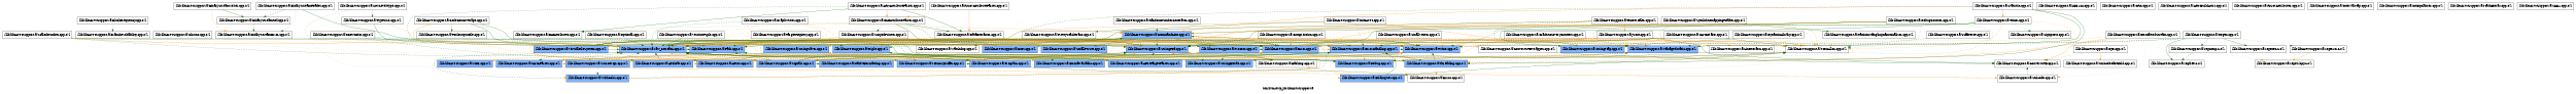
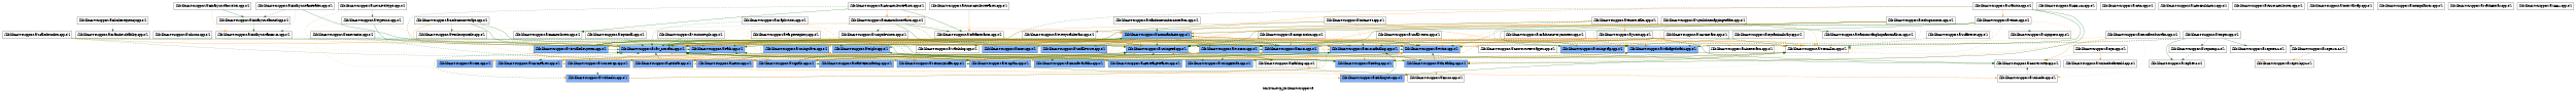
  digraph {
    label="bin/llvm-dwp_lib/libLLVMSupport.a"
    rankdir=TB
    node [group=0 shape=box]
    edge [color=darkgreen style=solid]
    n1 [fillcolor="0.600000 0.5 1" group=1 label="{lib/libLLVMSupport.a(CommandLine.cpp.o)}" style=filled]
    n2 [label="{lib/libLLVMSupport.a(ConvertUTFWrapper.cpp.o)}"]
    n3 [fillcolor="0.600000 0.5 1" group=1 label="{lib/libLLVMSupport.a(Error.cpp.o)}" style=filled]
    n4 [fillcolor="0.600000 0.5 1" group=1 label="{lib/libLLVMSupport.a(ErrorHandling.cpp.o)}" style=filled]
    n5 [fillcolor="0.600000 0.5 1" group=1 label="{lib/libLLVMSupport.a(ManagedStatic.cpp.o)}" style=filled]
    n6 [label="{lib/libLLVMSupport.a(MemAlloc.cpp.o)}"]
    n7 [fillcolor="0.600000 0.5 1" group=1 label="{lib/libLLVMSupport.a(SmallPtrSet.cpp.o)}" style=filled]
    n8 [fillcolor="0.600000 0.5 1" group=1 label="{lib/libLLVMSupport.a(StringMap.cpp.o)}" style=filled]
    n9 [fillcolor="0.600000 0.5 1" group=1 label="{lib/libLLVMSupport.a(StringSaver.cpp.o)}" style=filled]
    n10 [fillcolor="0.600000 0.5 1" group=1 label="{lib/libLLVMSupport.a(StringRef.cpp.o)}" style=filled]
    n11 [fillcolor="0.600000 0.5 1" group=1 label="{lib/libLLVMSupport.a(Triple.cpp.o)}" style=filled]
    n12 [fillcolor="0.600000 0.5 1" group=1 label="{lib/libLLVMSupport.a(Twine.cpp.o)}" style=filled]
    n13 [fillcolor="0.600000 0.5 1" group=1 label="{lib/libLLVMSupport.a(VirtualFileSystem.cpp.o)}" style=filled]
    n14 [fillcolor="0.600000 0.5 1" group=1 label="{lib/libLLVMSupport.a(raw_ostream.cpp.o)}" style=filled]
    n15 [fillcolor="0.600000 0.5 1" group=1 label="{lib/libLLVMSupport.a(Host.cpp.o)}" style=filled]
    n16 [fillcolor="0.600000 0.5 1" group=1 label="{lib/libLLVMSupport.a(Path.cpp.o)}" style=filled]
    n17 [fillcolor="0.600000 0.5 1" group=1 label="{lib/libLLVMSupport.a(Process.cpp.o)}" style=filled]
    n18 [label="{lib/libLLVMSupport.a(ConvertUTF.cpp.o)}"]
    n19 [fillcolor="0.600000 0.5 1" group=1 label="{lib/libLLVMSupport.a(Debug.cpp.o)}" style=filled]
    n20 [fillcolor="0.600000 0.5 1" group=1 label="{lib/libLLVMSupport.a(Signals.cpp.o)}" style=filled]
    n21 [fillcolor="0.600000 0.5 1" group=1 label="{lib/libLLVMSupport.a(Threading.cpp.o)}" style=filled]
    n22 [fillcolor="0.600000 0.5 1" group=1 label="{lib/libLLVMSupport.a(APFloat.cpp.o)}" style=filled]
    n23 [fillcolor="0.600000 0.5 1" group=1 label="{lib/libLLVMSupport.a(APInt.cpp.o)}" style=filled]
    n24 [label="{lib/libLLVMSupport.a(Hashing.cpp.o)}"]
    n25 [fillcolor="0.600000 0.5 1" group=1 label="{lib/libLLVMSupport.a(ARMTargetParser.cpp.o)}" style=filled]
    n26 [fillcolor="0.600000 0.5 1" group=1 label="{lib/libLLVMSupport.a(MemoryBuffer.cpp.o)}" style=filled]
    n27 [fillcolor="0.600000 0.5 1" group=1 label="{lib/libLLVMSupport.a(SourceMgr.cpp.o)}" style=filled]
    n28 [fillcolor="0.600000 0.5 1" group=1 label="{lib/libLLVMSupport.a(YAMLParser.cpp.o)}" style=filled]
    n29 [fillcolor="0.600000 0.5 1" group=1 label="{lib/libLLVMSupport.a(FormatVariadic.cpp.o)}" style=filled]
    n30 [fillcolor="0.600000 0.5 1" group=1 label="{lib/libLLVMSupport.a(NativeFormatting.cpp.o)}" style=filled]
    n31 [fillcolor="0.600000 0.5 1" group=1 label="{lib/libLLVMSupport.a(Program.cpp.o)}" style=filled]
    n32 [fillcolor="0.600000 0.5 1" group=1 label="{lib/libLLVMSupport.a(MD5.cpp.o)}" style=filled]
    n33 [fillcolor="0.600000 0.5 1" group=1 label="{lib/libLLVMSupport.a(StringExtras.cpp.o)}" style=filled]
    n34 [label="{lib/libLLVMSupport.a(Errno.cpp.o)}"]
    n35 [fillcolor="0.600000 0.5 1" group=1 label="{lib/libLLVMSupport.a(FoldingSet.cpp.o)}" style=filled]
    n36 [fillcolor="0.600000 0.5 1" group=1 label="{lib/libLLVMSupport.a(WithColor.cpp.o)}" style=filled]
    n37 [label="{lib/libLLVMSupport.a(Unicode.cpp.o)}"]
    n38 [label="{lib/libLLVMSupport.a(DataExtractor.cpp.o)}"]
    n39 [label="{lib/libLLVMSupport.a(InitLLVM.cpp.o)}"]
    n40 [label="{lib/libLLVMSupport.a(PrettyStackTrace.cpp.o)}"]
    n41 [label="{lib/libLLVMSupport.a(Watchdog.cpp.o)}"]
    n42 [label="{lib/libLLVMSupport.a(ToolOutputFile.cpp.o)}"]
    n43 [label="{lib/libLLVMSupport.a(TargetRegistry.cpp.o)}"]
    n44 [label="{lib/libLLVMSupport.a(KnownBits.cpp.o)}"]
    n45 [label="{lib/libLLVMSupport.a(TypeSize.cpp.o)}"]
    n46 [label="{lib/libLLVMSupport.a(BranchProbability.cpp.o)}"]
    n47 [label="{lib/libLLVMSupport.a(CodeGenCoverage.cpp.o)}"]
    n48 [label="{lib/libLLVMSupport.a(GraphWriter.cpp.o)}"]
    n49 [label="{lib/libLLVMSupport.a(DynamicLibrary.cpp.o)}"]
    n50 [label="{lib/libLLVMSupport.a(Timer.cpp.o)}"]
    n51 [label="{lib/libLLVMSupport.a(Signposts.cpp.o)}"]
    n52 [label="{lib/libLLVMSupport.a(LEB128.cpp.o)}"]
    n53 [label="{lib/libLLVMSupport.a(DJB.cpp.o)}"]
    n54 [label="{lib/libLLVMSupport.a(UnicodeCaseFold.cpp.o)}"]
    n55 [label="{lib/libLLVMSupport.a(BinaryStreamWriter.cpp.o)}"]
    n56 [label="{lib/libLLVMSupport.a(BinaryStreamError.cpp.o)}"]
    n57 [label="{lib/libLLVMSupport.a(BinaryStreamRef.cpp.o)}"]
    n58 [label="{lib/libLLVMSupport.a(ScopedPrinter.cpp.o)}"]
    n59 [label="{lib/libLLVMSupport.a(Optional.cpp.o)}"]
    n60 [label="{lib/libLLVMSupport.a(Compression.cpp.o)}"]
    n61 [label="{lib/libLLVMSupport.a(CRC.cpp.o)}"]
    n62 [label="{lib/libLLVMSupport.a(ARMBuildAttrs.cpp.o)}"]
    n63 [label="{lib/libLLVMSupport.a(ELFAttributeParser.cpp.o)}"]
    n64 [label="{lib/libLLVMSupport.a(ELFAttributes.cpp.o)}"]
    n65 [label="{lib/libLLVMSupport.a(RISCVAttributes.cpp.o)}"]
    n66 [label="{lib/libLLVMSupport.a(BinaryStreamReader.cpp.o)}"]
    n67 [label="{lib/libLLVMSupport.a(ARMAttributeParser.cpp.o)}"]
    n68 [label="{lib/libLLVMSupport.a(RISCVAttributeParser.cpp.o)}"]
    n69 [label="{lib/libLLVMSupport.a(SmallVector.cpp.o)}"]
    n70 [label="{lib/libLLVMSupport.a(CrashRecoveryContext.cpp.o)}"]
    n71 [label="{lib/libLLVMSupport.a(LowLevelType.cpp.o)}"]
    n72 [label="{lib/libLLVMSupport.a(BlockFrequency.cpp.o)}"]
    n73 [label="{lib/libLLVMSupport.a(IntervalMap.cpp.o)}"]
    n74 [label="{lib/libLLVMSupport.a(IntEqClasses.cpp.o)}"]
    n75 [label="{lib/libLLVMSupport.a(MathExtras.cpp.o)}"]
    n76 [label="{lib/libLLVMSupport.a(FormattedStream.cpp.o)}"]
    n77 [label="{lib/libLLVMSupport.a(ScaledNumber.cpp.o)}"]
    n78 [label="{lib/libLLVMSupport.a(YAMLTraits.cpp.o)}"]
    n79 [label="{lib/libLLVMSupport.a(LineIterator.cpp.o)}"]
    n80 [label="{lib/libLLVMSupport.a(VersionTuple.cpp.o)}"]
    n81 [label="{lib/libLLVMSupport.a(DebugCounter.cpp.o)}"]
    n82 [label="{lib/libLLVMSupport.a(SuffixTree.cpp.o)}"]
    n83 [label="{lib/libLLVMSupport.a(JSON.cpp.o)}"]
    n84 [label="{lib/libLLVMSupport.a(Regex.cpp.o)}"]
    n85 [label="{lib/libLLVMSupport.a(regcomp.c.o)}"]
    n86 [label="{lib/libLLVMSupport.a(regfree.c.o)}"]
    n87 [label="{lib/libLLVMSupport.a(regerror.c.o)}"]
    n88 [label="{lib/libLLVMSupport.a(regexec.c.o)}"]
    n89 [label="{lib/libLLVMSupport.a(regstrlcpy.c.o)}"]
    n90 [label="{lib/libLLVMSupport.a(TimeProfiler.cpp.o)}"]
    n91 [label="{lib/libLLVMSupport.a(SHA1.cpp.o)}"]
    n92 [label="{lib/libLLVMSupport.a(ItaniumManglingCanonicalizer.cpp.o)}"]
    n93 [label="{lib/libLLVMSupport.a(SymbolRemappingReader.cpp.o)}"]
    n94 [label="{lib/libLLVMSupport.a(Chrono.cpp.o)}"]
    n95 [label="{lib/libLLVMSupport.a(RandomNumberGenerator.cpp.o)}"]
    n96 [label="{lib/libLLVMSupport.a(Statistic.cpp.o)}"]
    subgraph sub_1 {
      rank=same
      n1
    }
    subgraph sub_2 {
      rank=same
      n2
      n3
      n4
      n5
      n6
      n7
      n8
      n9
      n10
      n11
      n12
      n13
      n14
      n15
      n16
      n17
    }
    subgraph sub_3 {
      rank=same
      n18
      n19
      n20
      n21
      n22
      n23
      n24
      n25
      n26
      n27
      n28
      n29
      n30
      n31
      n32
      n33
    }
    subgraph sub_4 {
      rank=same
      n1
    }
    subgraph sub_5 {
      rank=same
      n2
      n3
      n4
      n5
      n6
      n7
      n8
      n9
      n10
      n11
      n12
      n13
      n14
      n15
      n16
      n17
    }
    subgraph sub_6 {
      rank=same
      n18
      n19
      n20
      n21
      n22
      n23
      n24
      n25
      n26
      n27
      n28
      n29
      n30
      n31
      n32
      n33
    }
    n1 -> n2 [color=darkorange]
    n1 -> n3 [style=dashed]
    n1 -> n4 [style=dotted]
    n1 -> n5 [color=darkorange style=dashed]
    n1 -> n6 [color=darkorange style=dashed]
    n1 -> n7
    n1 -> n8 [color=darkorange style=dotted]
    n1 -> n9 [color=darkorange]
    n1 -> n10 [style=dashed]
    n1 -> n11 [style=dashed]
    n1 -> n12 [color=darkorange style=dotted]
    n1 -> n13 [color=darkorange style=dashed]
    n1 -> n14 [color=darkorange style=dotted]
    n1 -> n15
    n1 -> n16 [color=darkorange style=dashed]
    n1 -> n17
    n2 -> n18
    n3 -> n4 [color=darkorange]
    n3 -> n5 [style=dotted]
    n3 -> n12
    n3 -> n14 [color=darkorange]
    n4 -> n12
    n4 -> n14 [color=darkorange]
    n4 -> n19 [color=darkorange style=dotted]
    n4 -> n20 [style=dotted]
    n5 -> n21 [color=darkorange style=dashed]
    n7 -> n4 [color=darkorange style=dotted]
    n8 -> n4
    n9 -> n6 [color=darkorange]
    n9 -> n10 [color=darkorange]
    n10 -> n3 [color=darkorange style=dashed]
    n10 -> n22
    n10 -> n23 [color=darkorange style=dotted]
    n10 -> n24 [style=dotted]
    n11 -> n10 [style=dotted]
    n11 -> n12 [color=darkorange style=dashed]
    n11 -> n25
    n12 -> n14
    n13 -> n3
    n13 -> n6 [color=darkorange]
    n13 -> n8 [style=dotted]
    n13 -> n10
    n13 -> n12 [color=darkorange style=dotted]
    n13 -> n14
    n13 -> n16
    n13 -> n26 [style=dotted]
    n13 -> n27 [color=darkorange style=dotted]
    n13 -> n28 [style=dashed]
    n14 -> n3
    n14 -> n4 [style=dashed]
    n14 -> n12 [style=dotted]
    n14 -> n16
    n14 -> n17 [color=darkorange]
    n14 -> n29 [color=darkorange]
    n14 -> n30 [color=darkorange style=dashed]
    n14 -> n31
    n15 -> n6 [color=darkorange style=dotted]
    n15 -> n8 [color=darkorange style=dotted]
    n15 -> n10 [color=darkorange]
    n15 -> n11 [color=darkorange style=dotted]
    n15 -> n14
    n16 -> n3 [style=dotted]
    n16 -> n10 [color=darkorange]
    n16 -> n12 [style=dotted]
    n16 -> n17 [color=darkorange]
    n16 -> n20 [color=darkorange style=dotted]
    n16 -> n32 [color=darkorange style=dashed]
    n17 -> n3
    n17 -> n5 [color=darkorange style=dashed]
    n17 -> n16
    n17 -> n24 [color=darkorange]
    n17 -> n33 [style=dashed]
    n19 -> n5 [color=darkorange]
    n19 -> n14
    n20 -> n1 [style=dashed]
    n20 -> n4
    n20 -> n5 [style=dashed]
    n20 -> n6 [color=darkorange style=dotted]
    n20 -> n10 [color=darkorange style=dotted]
    n20 -> n12 [color=darkorange]
    n20 -> n14 [style=dashed]
    n20 -> n16
    n20 -> n21
    n20 -> n26 [style=dotted]
    n20 -> n29 [style=dotted]
    n20 -> n30 [style=dashed]
    n20 -> n31 [color=darkorange]
    n21 -> n4 [color=darkorange]
    n21 -> n6 [style=dotted]
    n21 -> n10 [color=darkorange style=dashed]
    n21 -> n12
    n21 -> n34 [color=darkorange style=dotted]
    n22 -> n3 [color=darkorange style=dotted]
    n22 -> n10 [style=dotted]
    n22 -> n14
    n22 -> n23 [color=darkorange style=dotted]
    n22 -> n24 [color=darkorange style=dashed]
    n23 -> n14 [color=darkorange]
    n23 -> n24
    n23 -> n35 [color=darkorange style=dotted]
    n25 -> n10 [style=dotted]
    n25 -> n11
    n26 -> n3 [color=darkorange style=dotted]
    n26 -> n12 [color=darkorange]
    n26 -> n16 [color=darkorange style=dotted]
    n26 -> n17 [color=darkorange]
    n26 -> n31
    n27 -> n10 [color=darkorange style=dashed]
    n27 -> n12 [color=darkorange]
    n27 -> n14 [style=dashed]
    n27 -> n16 [style=dotted]
    n27 -> n26 [color=darkorange]
    n27 -> n36 [style=dotted]
    n28 -> n4
    n28 -> n6 [color=darkorange]
    n28 -> n10 [style=dotted]
    n28 -> n14 [style=dashed]
    n28 -> n26 [color=darkorange style=dotted]
    n28 -> n27 [color=darkorange]
    n28 -> n37 [color=darkorange]
    n29 -> n10 [color=darkorange]
    n30 -> n14 [style=dotted]
    n31 -> n6
    n31 -> n9 [color=darkorange style=dotted]
    n31 -> n10 [style=dotted]
    n31 -> n14
    n31 -> n16 [style=dashed]
    n31 -> n33 [style=dotted]
    n31 -> n34
    n32 -> n14 [style=dotted]
    n33 -> n10 [color=darkorange style=dashed]
    n33 -> n14 [style=dashed]
    n35 -> n4
    n35 -> n6
    n35 -> n24 [color=darkorange]
    n36 -> n1 [style=dashed]
    n36 -> n3 [color=darkorange]
    n36 -> n14 [style=dashed]
    n37 -> n18 [style=dashed]
    n38 -> n3 [color=darkorange style=dashed]
    n38 -> n10 [color=darkorange style=dashed]
    n38 -> n14 [color=darkorange style=dotted]
    n39 -> n4 [style=dotted]
    n39 -> n5 [color=darkorange]
    n39 -> n6 [color=darkorange style=dotted]
    n39 -> n20 [color=darkorange]
    n39 -> n40
    n40 -> n14 [style=dashed]
    n40 -> n20 [color=darkorange style=dashed]
    n40 -> n41 [style=dotted]
    n42 -> n14 [color=darkorange style=dotted]
    n42 -> n16 [style=dotted]
    n42 -> n20 [color=darkorange style=dashed]
    n43 -> n11 [style=dotted]
    n43 -> n14 [color=darkorange style=dashed]
    n44 -> n14
    n44 -> n19 [style=dashed]
    n44 -> n23 [style=dashed]
    n45 -> n1 [color=darkorange style=dotted]
    n45 -> n4 [color=darkorange style=dashed]
    n45 -> n14
    n45 -> n36 [color=darkorange style=dotted]
    n46 -> n14 [color=darkorange style=dotted]
    n47 -> n12
    n47 -> n14 [color=darkorange]
    n47 -> n17 [style=dotted]
    n47 -> n21
    n47 -> n42 [style=dashed]
    n48 -> n1 [color=darkorange style=dashed]
    n48 -> n10 [color=darkorange style=dashed]
    n48 -> n12 [color=darkorange style=dashed]
    n48 -> n14 [style=dashed]
    n48 -> n16 [color=darkorange style=dotted]
    n48 -> n31 [color=darkorange style=dashed]
    n49 -> n5 [style=dotted]
    n49 -> n6 [color=darkorange style=dotted]
    n49 -> n8
    n49 -> n21 [color=darkorange style=dashed]
    n50 -> n1
    n50 -> n5 [style=dashed]
    n50 -> n6 [color=darkorange style=dashed]
    n50 -> n8 [color=darkorange style=dotted]
    n50 -> n14 [color=darkorange style=dotted]
    n50 -> n17
    n50 -> n21 [color=darkorange style=dotted]
    n50 -> n51 [style=dotted]
    n53 -> n18 [style=dotted]
    n53 -> n54 [color=darkorange]
    n55 -> n56 [color=darkorange style=dashed]
    n55 -> n57
    n56 -> n3 [style=dashed]
    n56 -> n14 [color=darkorange style=dotted]
    n57 -> n56 [style=dashed]
    n58 -> n14 [color=darkorange]
    n59 -> n14 [style=dashed]
    n60 -> n3 [color=darkorange]
    n63 -> n3 [color=darkorange style=dotted]
    n63 -> n10
    n63 -> n12 [style=dashed]
    n63 -> n14 [color=darkorange style=dotted]
    n63 -> n38
    n63 -> n58 [style=dotted]
    n63 -> n64 [style=dotted]
    n66 -> n3
    n66 -> n56 [style=dotted]
    n66 -> n57 [style=dashed]
    n67 -> n14 [style=dashed]
    n67 -> n38
    n67 -> n63 [color=darkorange]
    n67 -> n64
    n68 -> n38 [color=darkorange]
    n68 -> n63 [color=darkorange style=dotted]
    n69 -> n4 [color=darkorange style=dotted]
    n70 -> n5 [color=darkorange style=dashed]
    n71 -> n14 [style=dotted]
    n71 -> n45 [style=dashed]
    n72 -> n46 [style=dotted]
    n76 -> n14 [color=darkorange style=dashed]
    n76 -> n18 [color=darkorange]
-   n76 -> n19 [color=darkorange]
+   n76 -> n19 [color=darkorange style=dashed]
    n76 -> n37 [color=darkorange style=dotted]
    n77 -> n14 [color=darkorange]
    n77 -> n19
    n77 -> n22 [style=dashed]
    n77 -> n23 [color=darkorange style=dotted]
    n78 -> n4 [color=darkorange]
    n78 -> n6
    n78 -> n8 [color=darkorange]
    n78 -> n10
    n78 -> n12 [color=darkorange style=dotted]
    n78 -> n14 [style=dashed]
    n78 -> n26 [color=darkorange style=dotted]
    n78 -> n27 [color=darkorange style=dashed]
    n78 -> n28 [color=darkorange style=dashed]
    n78 -> n79 [color=darkorange style=dashed]
    n79 -> n26
    n80 -> n14
    n81 -> n1 [color=darkorange]
    n81 -> n5
    n81 -> n6 [style=dotted]
    n81 -> n10
    n81 -> n14 [color=darkorange]
    n81 -> n19 [style=dotted]
    n82 -> n6 [style=dashed]
    n83 -> n3 [color=darkorange]
    n83 -> n6 [color=darkorange style=dashed]
    n83 -> n10 [style=dotted]
    n83 -> n12 [color=darkorange style=dashed]
    n83 -> n14 [color=darkorange style=dashed]
    n83 -> n18
    n83 -> n29 [color=darkorange style=dashed]
    n83 -> n30 [color=darkorange style=dashed]
    n84 -> n10 [style=dashed]
    n84 -> n12 [style=dashed]
    n84 -> n85 [style=dashed]
    n84 -> n86
    n84 -> n87 [style=dotted]
    n84 -> n88
    n85 -> n86 [style=dashed]
    n85 -> n89 [color=darkorange style=dotted]
    n87 -> n89 [color=darkorange]
    n90 -> n3 [color=darkorange style=dotted]
    n90 -> n6 [color=darkorange style=dashed]
    n90 -> n8 [style=dashed]
    n90 -> n12 [color=darkorange style=dashed]
    n90 -> n14 [color=darkorange style=dashed]
    n90 -> n16
    n90 -> n17 [color=darkorange style=dotted]
    n90 -> n83 [color=darkorange]
    n92 -> n6 [color=darkorange style=dotted]
    n92 -> n35 [color=darkorange style=dotted]
    n93 -> n3 [color=darkorange]
    n93 -> n10 [color=darkorange style=dotted]
    n93 -> n12 [style=dashed]
    n93 -> n14 [color=darkorange style=dashed]
    n93 -> n79 [color=darkorange]
    n93 -> n92
    n94 -> n14 [color=darkorange style=dotted]
    n95 -> n1 [style=dotted]
    n96 -> n1 [color=darkorange]
    n96 -> n5
    n96 -> n14 [style=dashed]
    n96 -> n21
    n96 -> n50 [color=darkorange]
  }
